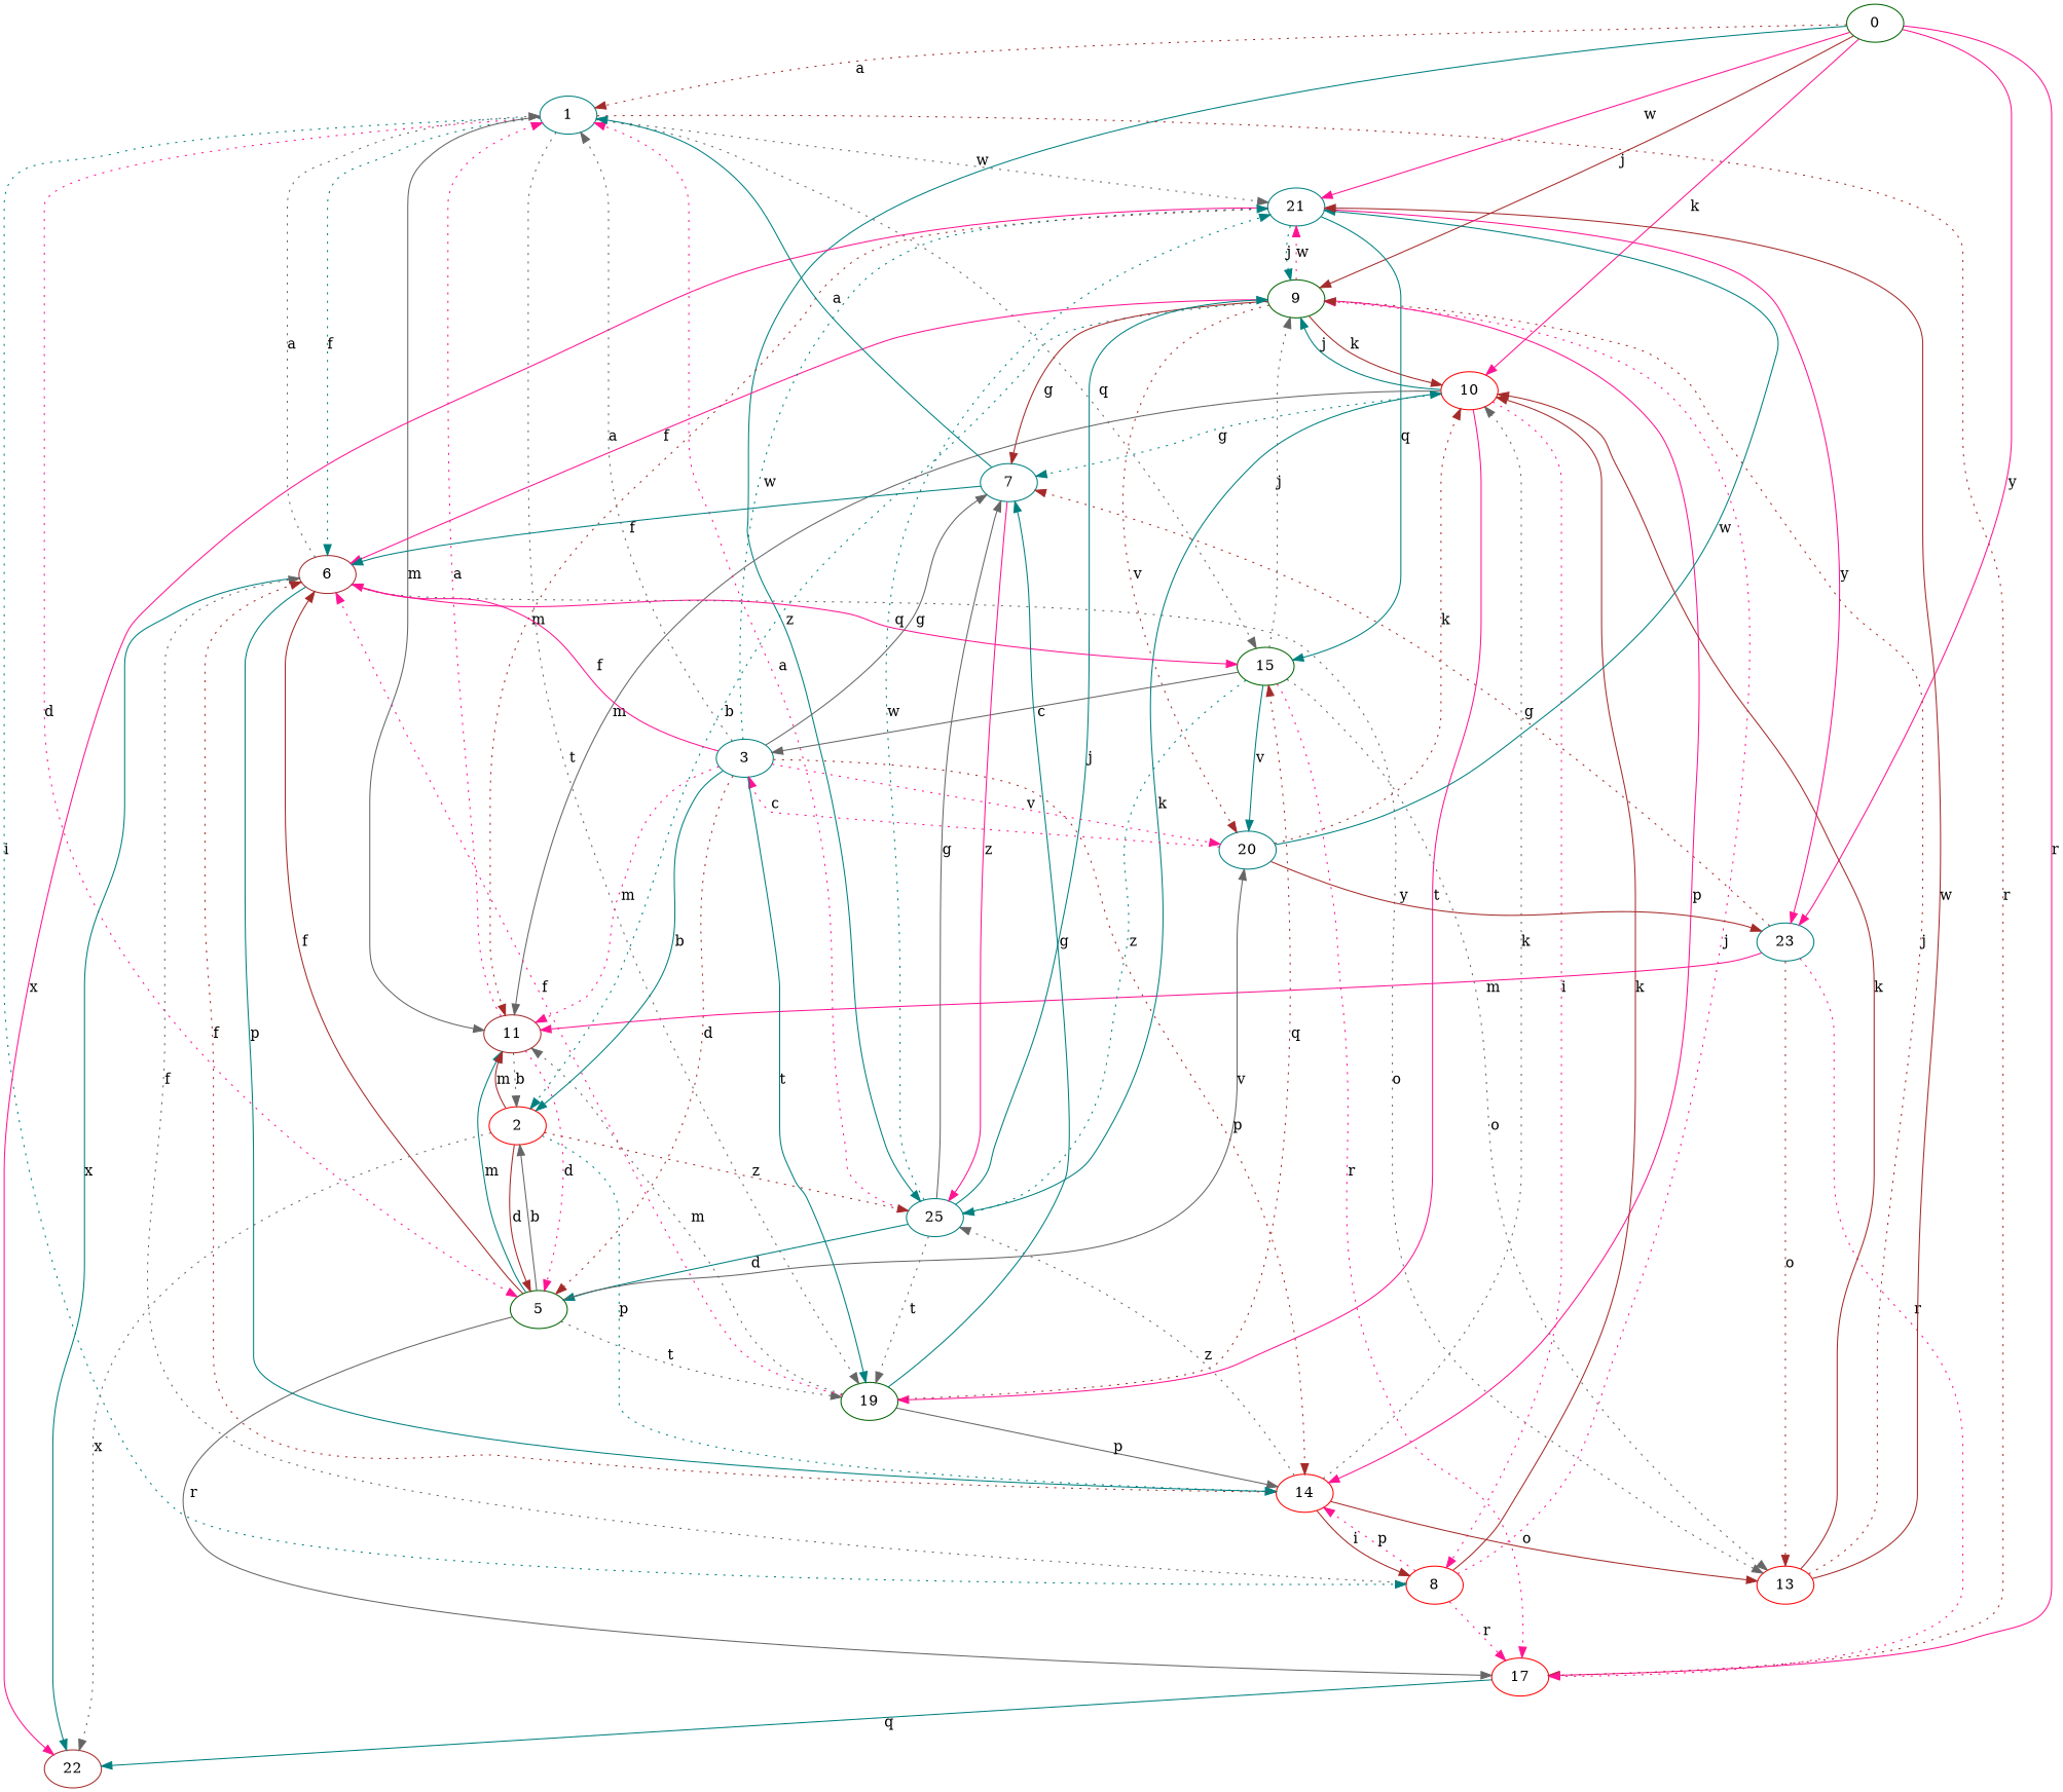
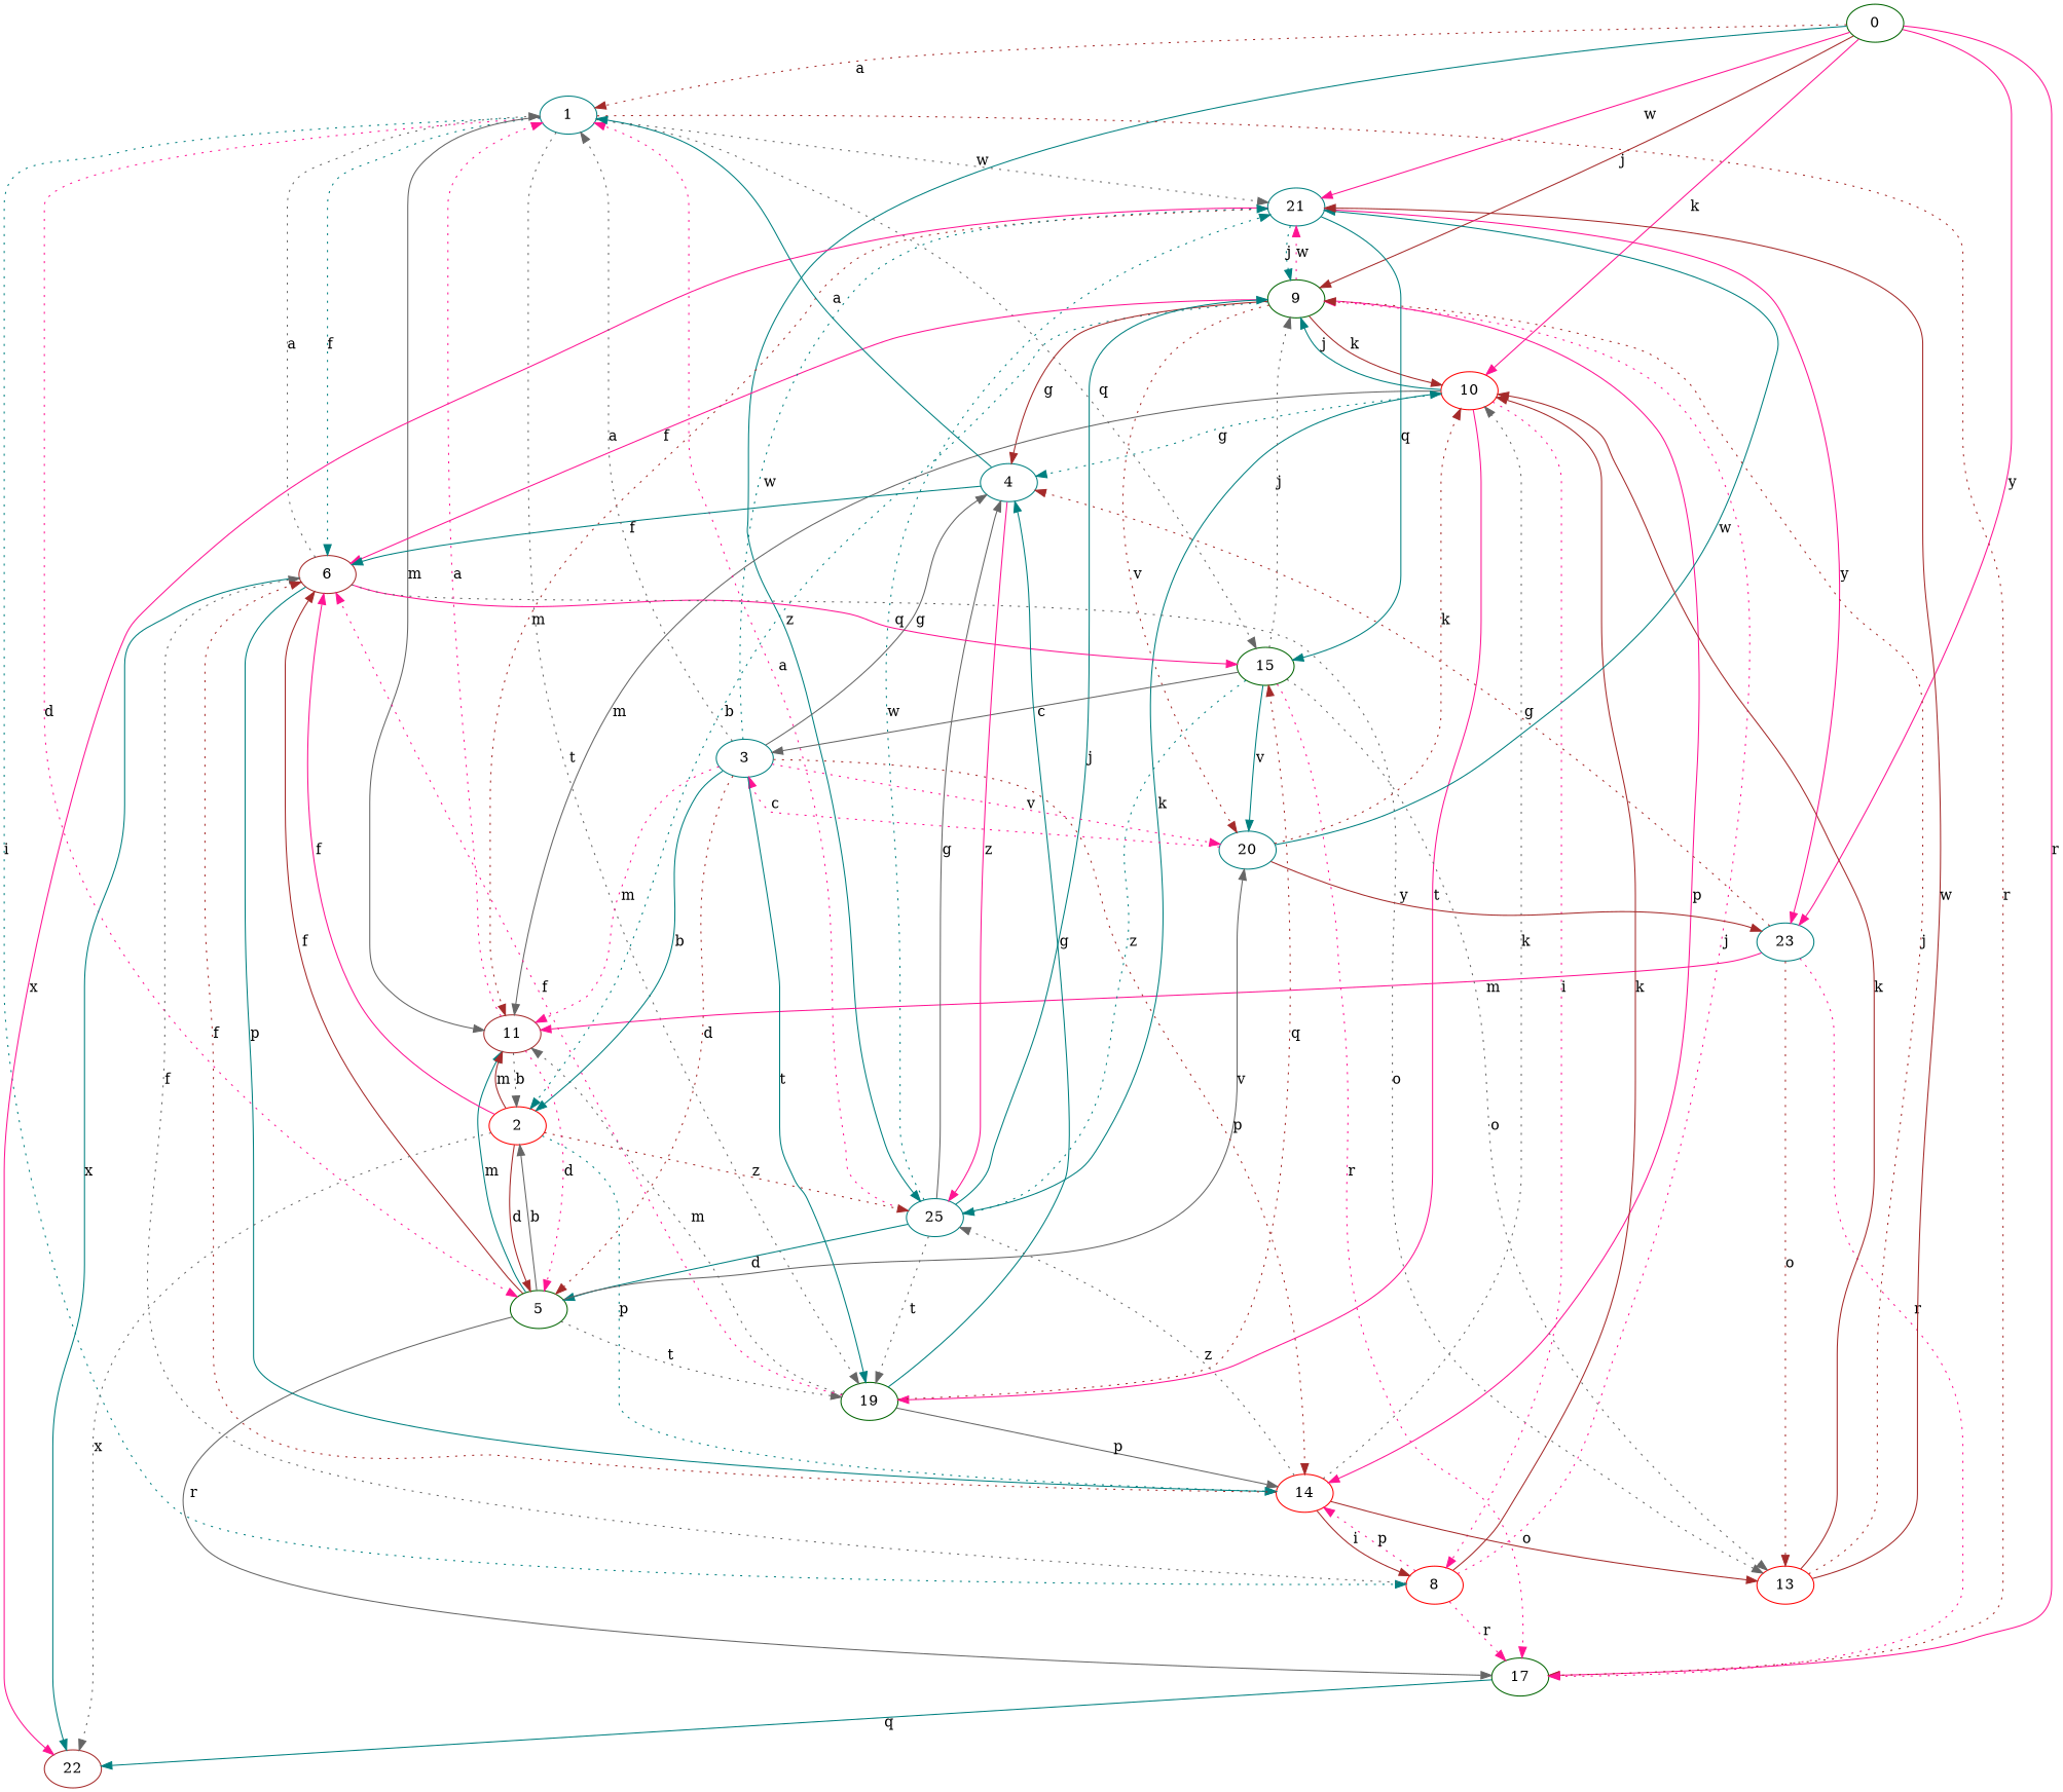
  strict digraph {
    node [color=teal]
    edge [color=deeppink style=dotted]
    0 [color=darkgreen]
    1
    9 [color=darkgreen]
    10 [color=red]
-   17 [color=red]
+   17 [color=darkgreen]
    21
    23
    25
    5 [color=darkgreen]
    6 [color=brown]
    8 [color=red]
    11 [color=brown]
    15 [color=darkgreen]
    19 [color=darkgreen]
    2 [color=red]
    14 [color=red]
-   7
+   7 [label=4]
    20
    22 [color=brown]
    13 [color=red]
    3
    0 -> 1 [color=brown label=a]
    0 -> 9 [color=brown label=j style=solid]
    0 -> 10 [label=k style=solid]
    0 -> 17 [label=r style=solid]
    0 -> 21 [label=w style=solid]
    0 -> 23 [label=y style=solid]
    0 -> 25 [color=teal label=z style=solid]
    1 -> 17 [color=brown label=r]
    1 -> 21 [color=gray40 label=w]
    1 -> 5 [label=d]
    1 -> 6 [color=teal label=f]
    1 -> 8 [color=teal label=i]
    1 -> 11 [color=gray40 label=m style=solid]
    1 -> 15 [color=gray40 label=q]
    1 -> 19 [color=gray40 label=t]
    9 -> 10 [color=brown label=k style=solid]
    9 -> 21 [label=w]
    9 -> 6 [label=f style=solid]
    9 -> 2 [color=teal label=b]
    9 -> 14 [label=p style=solid]
    9 -> 7 [color=brown label=g style=solid]
    9 -> 20 [color=brown label=v]
    10 -> 9 [color=teal label=j style=solid]
    10 -> 8 [label=i]
    10 -> 11 [color=gray40 label=m style=solid]
    10 -> 19 [label=t style=solid]
    10 -> 7 [color=teal label=g]
    17 -> 22 [color=teal label=q style=solid]
    21 -> 9 [color=teal label=j]
    21 -> 23 [label=y style=solid]
    21 -> 11 [color=brown label=m]
    21 -> 15 [color=teal label=q style=solid]
    21 -> 22 [label=x style=solid]
    23 -> 17 [label=r]
    23 -> 11 [label=m style=solid]
    23 -> 7 [color=brown label=g]
    23 -> 13 [color=brown label=o]
    25 -> 1 [label=a]
    25 -> 9 [color=teal label=j style=solid]
    25 -> 10 [color=teal label=k style=solid]
    25 -> 21 [color=teal label=w]
    25 -> 5 [color=teal label=d style=solid]
    25 -> 19 [color=gray40 label=t]
    25 -> 7 [color=gray40 label=g style=solid]
    5 -> 17 [color=gray40 label=r style=solid]
    5 -> 6 [color=brown label=f style=solid]
    5 -> 11 [color=teal label=m style=solid]
    5 -> 19 [color=gray40 label=t]
    5 -> 2 [color=gray40 label=b style=solid]
    5 -> 20 [color=gray40 label=v style=solid]
    6 -> 1 [color=gray40 label=a]
    6 -> 15 [label=q style=solid]
    6 -> 14 [color=teal label=p style=solid]
    6 -> 22 [color=teal label=x style=solid]
    6 -> 13 [color=gray40 label=o]
    8 -> 9 [label=j]
    8 -> 10 [color=brown label=k style=solid]
    8 -> 17 [label=r]
    8 -> 6 [color=gray40 label=f]
    8 -> 14 [label=p]
    11 -> 1 [label=a]
    11 -> 5 [label=d]
    11 -> 2 [color=gray40 label=b]
    15 -> 9 [color=gray40 label=j]
    15 -> 17 [label=r]
    15 -> 25 [color=teal label=z]
    15 -> 20 [color=teal label=v style=solid]
    15 -> 13 [color=gray40 label=o]
    15 -> 3 [color=gray40 label=c style=solid]
    19 -> 6 [label=f]
    19 -> 11 [color=gray40 label=m]
    19 -> 15 [color=brown label=q]
    19 -> 14 [color=gray40 label=p style=solid]
    19 -> 7 [color=teal label=g style=solid]
    2 -> 25 [color=brown label=z]
    2 -> 5 [color=brown label=d style=solid]
-   3 -> 6 [label=f style=solid]
+   2 -> 6 [label=f style=solid]
    2 -> 11 [color=brown label=m style=solid]
    2 -> 14 [color=teal label=p]
    2 -> 22 [color=gray40 label=x]
    14 -> 10 [color=gray40 label=k]
    14 -> 25 [color=gray40 label=z]
    14 -> 6 [color=brown label=f]
    14 -> 8 [color=brown label=i style=solid]
    14 -> 13 [color=brown label=o style=solid]
    7 -> 1 [color=teal label=a style=solid]
    7 -> 25 [label=z style=solid]
    7 -> 6 [color=teal label=f style=solid]
    20 -> 10 [color=brown label=k]
    20 -> 21 [color=teal label=w style=solid]
    20 -> 23 [color=brown label=y style=solid]
    20 -> 3 [label=c]
    13 -> 9 [color=brown label=j]
    13 -> 10 [color=brown label=k style=solid]
    13 -> 21 [color=brown label=w style=solid]
    3 -> 1 [color=gray40 label=a]
    3 -> 21 [color=teal label=w]
    3 -> 5 [color=brown label=d]
    3 -> 11 [label=m]
    3 -> 19 [color=teal label=t style=solid]
    3 -> 2 [color=teal label=b style=solid]
    3 -> 14 [color=brown label=p]
    3 -> 7 [color=gray40 label=g style=solid]
    3 -> 20 [label=v]
  }
